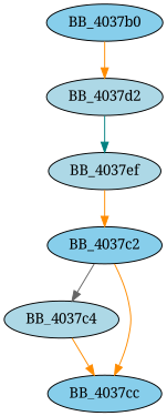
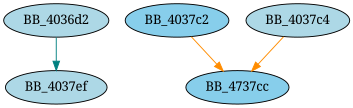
  digraph {
    fontname="Noto Serif"
    node [fillcolor=lightblue fontname="Noto Serif" style=filled]
    edge [color=darkorange fontname="Noto Serif"]
-   BB_4037d2
-   BB_4037b0 [fillcolor=skyblue]
+   BB_4037d2 [label=BB_4036d2]
    BB_4037ef
    BB_4037c2 [fillcolor=skyblue]
    n5 [label=BB_4037c4]
-   BB_4037cc [fillcolor=skyblue]
+   BB_4037cc [fillcolor=skyblue label=BB_4737cc]
    BB_4037d2 -> BB_4037ef [color=teal]
-   BB_4037b0 -> BB_4037d2
-   BB_4037ef -> BB_4037c2
-   BB_4037c2 -> n5 [color=gray40]
    BB_4037c2 -> BB_4037cc
    n5 -> BB_4037cc
  }
